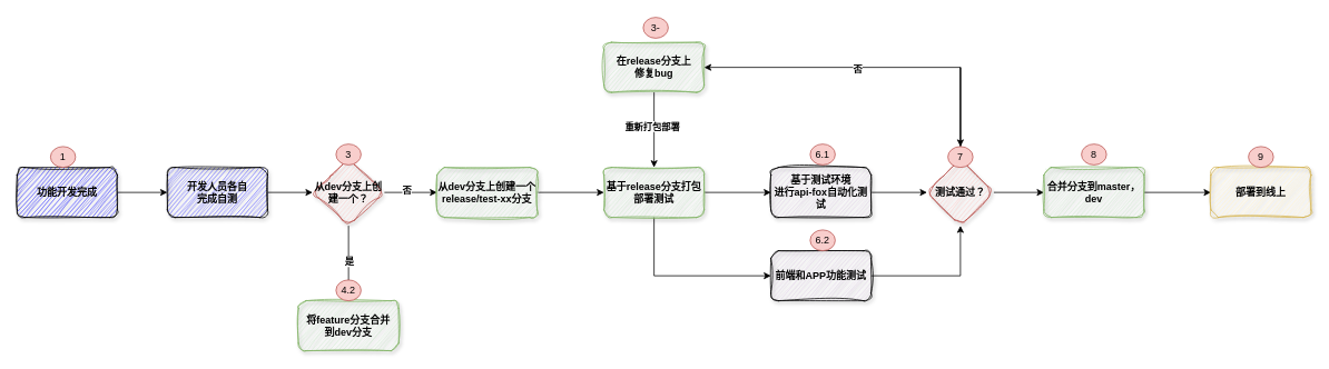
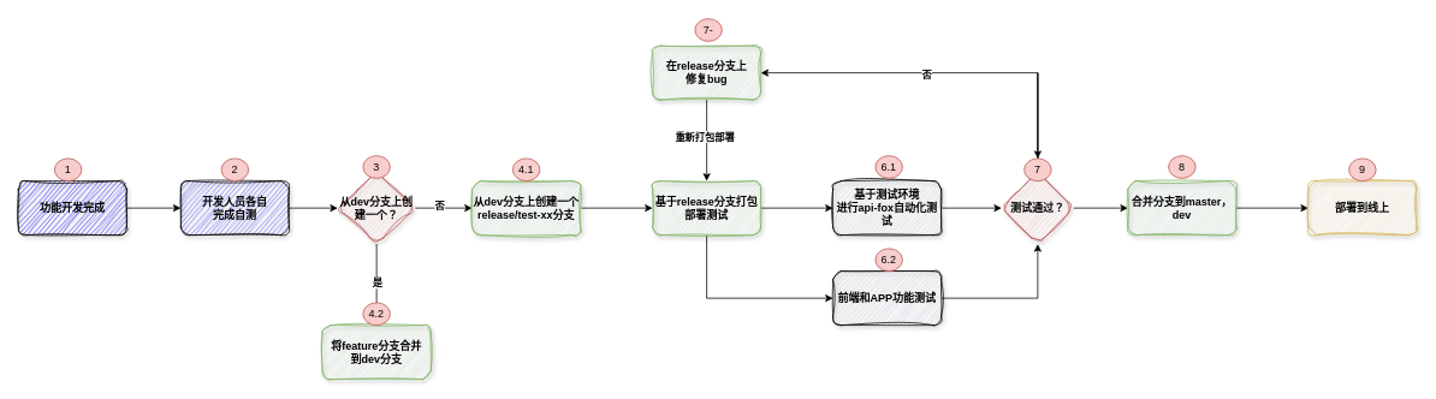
  <mxCell id="0" />
  <mxCell id="1" parent="0" />
  <mxCell id="2" value="" style="edgeStyle=orthogonalEdgeStyle;rounded=0;orthogonalLoop=1;jettySize=auto;html=1;fontStyle=1" parent="1" source="3" target="4" edge="1"><mxGeometry relative="1" as="geometry" /></mxCell>
  <mxCell id="3" value="&lt;span&gt;功能开发完成&lt;/span&gt;" style="rounded=1;whiteSpace=wrap;html=1;sketch=1;curveFitting=1;jiggle=2;shadow=1;fillColor=#3333FF;fontStyle=1" parent="1" vertex="1"><mxGeometry x="20" y="200" width="120" height="60" as="geometry" /></mxCell>
  <mxCell id="4" value="开发人员各自&lt;div&gt;完成自测&lt;/div&gt;" style="whiteSpace=wrap;html=1;rounded=1;fontStyle=1;fillColor=#6666FF;strokeColor=#000000;sketch=1;curveFitting=1;jiggle=2;shadow=1;" parent="1" vertex="1"><mxGeometry x="200" y="200" width="120" height="60" as="geometry" /></mxCell>
  <mxCell id="5" value="" style="edgeStyle=orthogonalEdgeStyle;rounded=0;orthogonalLoop=1;jettySize=auto;html=1;fontStyle=1" parent="1" source="4" target="10" edge="1"><mxGeometry relative="1" as="geometry"><mxPoint x="310" y="230" as="sourcePoint" /><mxPoint x="390" y="230" as="targetPoint" /></mxGeometry></mxCell>
  <mxCell id="6" value="" style="edgeStyle=orthogonalEdgeStyle;rounded=0;orthogonalLoop=1;jettySize=auto;html=1;fontStyle=1" parent="1" source="10" target="12" edge="1"><mxGeometry relative="1" as="geometry" /></mxCell>
  <mxCell id="7" value="否" style="edgeLabel;html=1;align=center;verticalAlign=middle;resizable=0;points=[];fontStyle=1" parent="6" vertex="1" connectable="0"><mxGeometry x="-0.175" y="3" relative="1" as="geometry"><mxPoint as="offset" /></mxGeometry></mxCell>
  <mxCell id="8" value="" style="edgeStyle=orthogonalEdgeStyle;rounded=0;orthogonalLoop=1;jettySize=auto;html=1;fontStyle=1" parent="1" source="10" target="13" edge="1"><mxGeometry relative="1" as="geometry" /></mxCell>
  <mxCell id="9" value="是" style="edgeLabel;html=1;align=center;verticalAlign=middle;resizable=0;points=[];fontStyle=1" parent="8" vertex="1" connectable="0"><mxGeometry x="-0.067" relative="1" as="geometry"><mxPoint as="offset" /></mxGeometry></mxCell>
  <mxCell id="10" value="从dev分支上创建一个？" style="rhombus;whiteSpace=wrap;html=1;fontStyle=1;sketch=1;curveFitting=1;jiggle=2;rounded=1;shadow=1;fillColor=#f8cecc;strokeColor=#b85450;" parent="1" vertex="1"><mxGeometry x="374" y="190" width="86" height="80" as="geometry" /></mxCell>
  <mxCell id="11" value="" style="edgeStyle=orthogonalEdgeStyle;rounded=0;orthogonalLoop=1;jettySize=auto;html=1;fontStyle=1" parent="1" source="12" target="16" edge="1"><mxGeometry relative="1" as="geometry" /></mxCell>
  <mxCell id="12" value="从dev分支上创建一个&lt;div&gt;release/test-xx分支&lt;/div&gt;" style="whiteSpace=wrap;html=1;fontStyle=1;sketch=1;curveFitting=1;jiggle=2;shadow=1;rounded=1;fillColor=#d5e8d4;strokeColor=#82b366;" parent="1" vertex="1"><mxGeometry x="523" y="200" width="120" height="60" as="geometry" /></mxCell>
  <mxCell id="13" value="将feature分支合并&lt;div&gt;到dev分支&lt;/div&gt;" style="whiteSpace=wrap;html=1;fontStyle=1;fillColor=#d5e8d4;strokeColor=#82b366;sketch=1;curveFitting=1;jiggle=2;shadow=1;rounded=1;" parent="1" vertex="1"><mxGeometry x="357" y="360" width="120" height="60" as="geometry" /></mxCell>
  <mxCell id="14" value="" style="edgeStyle=orthogonalEdgeStyle;rounded=0;orthogonalLoop=1;jettySize=auto;html=1;fontStyle=1" parent="1" source="16" target="18" edge="1"><mxGeometry relative="1" as="geometry" /></mxCell>
  <mxCell id="15" style="edgeStyle=orthogonalEdgeStyle;rounded=0;orthogonalLoop=1;jettySize=auto;html=1;entryX=0;entryY=0.5;entryDx=0;entryDy=0;fontStyle=1" parent="1" source="16" target="27" edge="1"><mxGeometry relative="1" as="geometry"><Array as="points"><mxPoint x="783" y="330" /></Array></mxGeometry></mxCell>
  <mxCell id="16" value="基于release分支打包部署测试" style="whiteSpace=wrap;html=1;fontStyle=1;fillColor=#d5e8d4;strokeColor=#82b366;sketch=1;curveFitting=1;jiggle=2;shadow=1;rounded=1;" parent="1" vertex="1"><mxGeometry x="723" y="200" width="120" height="60" as="geometry" /></mxCell>
  <mxCell id="17" value="" style="edgeStyle=orthogonalEdgeStyle;rounded=0;orthogonalLoop=1;jettySize=auto;html=1;fontStyle=1" parent="1" source="18" target="22" edge="1"><mxGeometry relative="1" as="geometry" /></mxCell>
  <mxCell id="18" value="基于测试环境&lt;div&gt;进行api-fox自动化测试&lt;/div&gt;" style="whiteSpace=wrap;html=1;fontStyle=1;sketch=1;curveFitting=1;jiggle=2;shadow=1;rounded=1;fillColor=#e1d5e7;strokeColor=#000000;" parent="1" vertex="1"><mxGeometry x="923" y="200" width="120" height="60" as="geometry" /></mxCell>
  <mxCell id="19" value="" style="edgeStyle=orthogonalEdgeStyle;rounded=0;orthogonalLoop=1;jettySize=auto;html=1;fontStyle=1" parent="1" source="42" target="25" edge="1"><mxGeometry relative="1" as="geometry"><Array as="points"><mxPoint x="1150" y="80" /></Array></mxGeometry></mxCell>
  <mxCell id="20" value="否" style="edgeLabel;html=1;align=center;verticalAlign=middle;resizable=0;points=[];fontStyle=1" parent="19" vertex="1" connectable="0"><mxGeometry x="0.09" y="1" relative="1" as="geometry"><mxPoint as="offset" /></mxGeometry></mxCell>
  <mxCell id="21" value="" style="edgeStyle=orthogonalEdgeStyle;rounded=0;orthogonalLoop=1;jettySize=auto;html=1;fontStyle=1" parent="1" source="22" target="29" edge="1"><mxGeometry relative="1" as="geometry" /></mxCell>
  <mxCell id="22" value="测试通过？" style="rhombus;whiteSpace=wrap;html=1;fontStyle=1;sketch=1;curveFitting=1;jiggle=2;rounded=1;shadow=1;fillColor=#f8cecc;strokeColor=#b85450;" parent="1" vertex="1"><mxGeometry x="1110" y="190" width="80" height="80" as="geometry" /></mxCell>
  <mxCell id="23" style="edgeStyle=orthogonalEdgeStyle;rounded=0;orthogonalLoop=1;jettySize=auto;html=1;exitX=0.5;exitY=1;exitDx=0;exitDy=0;fontStyle=1" parent="1" source="25" target="16" edge="1"><mxGeometry relative="1" as="geometry" /></mxCell>
  <mxCell id="24" value="重新打包部署" style="edgeLabel;html=1;align=center;verticalAlign=middle;resizable=0;points=[];fontStyle=1" parent="23" vertex="1" connectable="0"><mxGeometry x="-0.111" y="-3" relative="1" as="geometry"><mxPoint as="offset" /></mxGeometry></mxCell>
  <mxCell id="25" value="在release分支上&lt;div&gt;修复bug&lt;/div&gt;" style="whiteSpace=wrap;html=1;fontStyle=1;fillColor=#d5e8d4;strokeColor=#82b366;sketch=1;curveFitting=1;jiggle=2;shadow=1;rounded=1;" parent="1" vertex="1"><mxGeometry x="723" y="50" width="120" height="60" as="geometry" /></mxCell>
  <mxCell id="26" style="edgeStyle=orthogonalEdgeStyle;rounded=0;orthogonalLoop=1;jettySize=auto;html=1;entryX=0.5;entryY=1;entryDx=0;entryDy=0;fontStyle=1" parent="1" source="27" target="22" edge="1"><mxGeometry relative="1" as="geometry" /></mxCell>
  <mxCell id="27" value="前端和APP功能测试" style="whiteSpace=wrap;html=1;fontStyle=1;fillColor=#e1d5e7;strokeColor=#000000;sketch=1;curveFitting=1;jiggle=2;shadow=1;rounded=1;" parent="1" vertex="1"><mxGeometry x="923" y="300" width="120" height="60" as="geometry" /></mxCell>
  <mxCell id="28" value="" style="edgeStyle=orthogonalEdgeStyle;rounded=0;orthogonalLoop=1;jettySize=auto;html=1;fontStyle=1" parent="1" source="29" target="30" edge="1"><mxGeometry relative="1" as="geometry" /></mxCell>
  <mxCell id="29" value="合并分支到master，dev" style="whiteSpace=wrap;html=1;fontStyle=1;fillColor=#d5e8d4;strokeColor=#82b366;sketch=1;curveFitting=1;jiggle=2;shadow=1;rounded=1;" parent="1" vertex="1"><mxGeometry x="1250" y="200" width="120" height="60" as="geometry" /></mxCell>
  <mxCell id="30" value="部署到线上" style="whiteSpace=wrap;html=1;fontStyle=1;fillColor=#fff2cc;strokeColor=#d6b656;sketch=1;curveFitting=1;jiggle=2;shadow=1;rounded=1;" parent="1" vertex="1"><mxGeometry x="1450" y="200" width="120" height="60" as="geometry" /></mxCell>
  <mxCell id="31" value="1" style="ellipse;html=1;whiteSpace=wrap;fillColor=#f8cecc;strokeColor=#b85450;shadow=0;" vertex="1" parent="1"><mxGeometry x="60" y="175" width="30" height="25" as="geometry" /></mxCell>
+ <mxCell id="32" value="2" style="ellipse;html=1;whiteSpace=wrap;fillColor=#f8cecc;strokeColor=#b85450;shadow=0;" vertex="1" parent="1"><mxGeometry x="245" y="175" width="30" height="25" as="geometry" /></mxCell>
  <mxCell id="33" value="3" style="ellipse;html=1;whiteSpace=wrap;fillColor=#f8cecc;strokeColor=#b85450;shadow=0;" vertex="1" parent="1"><mxGeometry x="402" y="172" width="30" height="25" as="geometry" /></mxCell>
  <mxCell id="34" value="4.2" style="ellipse;html=1;whiteSpace=wrap;fillColor=#f8cecc;strokeColor=#b85450;shadow=0;" vertex="1" parent="1"><mxGeometry x="402" y="335" width="30" height="25" as="geometry" /></mxCell>
- <mxCell id="36" value="3-" style="ellipse;html=1;whiteSpace=wrap;fillColor=#f8cecc;strokeColor=#b85450;shadow=0;" vertex="1" parent="1"><mxGeometry x="770" y="20" width="30" height="25" as="geometry" /></mxCell>
+ <mxCell id="35" value="4.1" style="ellipse;html=1;whiteSpace=wrap;fillColor=#f8cecc;strokeColor=#b85450;shadow=0;" vertex="1" parent="1"><mxGeometry x="568" y="175" width="30" height="25" as="geometry" /></mxCell>
+ <mxCell id="36" value="7-" style="ellipse;html=1;whiteSpace=wrap;fillColor=#f8cecc;strokeColor=#b85450;shadow=0;" vertex="1" parent="1"><mxGeometry x="770" y="20" width="30" height="25" as="geometry" /></mxCell>
  <mxCell id="37" value="6.1" style="ellipse;html=1;whiteSpace=wrap;fillColor=#f8cecc;strokeColor=#b85450;shadow=0;" vertex="1" parent="1"><mxGeometry x="970" y="172" width="30" height="25" as="geometry" /></mxCell>
  <mxCell id="38" value="6.2" style="ellipse;html=1;whiteSpace=wrap;fillColor=#f8cecc;strokeColor=#b85450;shadow=0;" vertex="1" parent="1"><mxGeometry x="970" y="275" width="30" height="25" as="geometry" /></mxCell>
  <mxCell id="39" value="8" style="ellipse;html=1;whiteSpace=wrap;fillColor=#f8cecc;strokeColor=#b85450;shadow=0;" vertex="1" parent="1"><mxGeometry x="1295" y="172" width="30" height="25" as="geometry" /></mxCell>
  <mxCell id="40" value="9" style="ellipse;html=1;whiteSpace=wrap;fillColor=#f8cecc;strokeColor=#b85450;shadow=0;" vertex="1" parent="1"><mxGeometry x="1495" y="175" width="30" height="25" as="geometry" /></mxCell>
  <mxCell id="41" value="" style="edgeStyle=orthogonalEdgeStyle;rounded=0;orthogonalLoop=1;jettySize=auto;html=1;fontStyle=1" edge="1" parent="1" source="22" target="42"><mxGeometry relative="1" as="geometry"><Array as="points"><mxPoint x="1150" y="80" /></Array><mxPoint x="1150" y="190" as="sourcePoint" /><mxPoint x="843" y="80" as="targetPoint" /></mxGeometry></mxCell>
  <mxCell id="42" value="7" style="ellipse;html=1;whiteSpace=wrap;fillColor=#f8cecc;strokeColor=#b85450;shadow=0;" vertex="1" parent="1"><mxGeometry x="1135" y="175" width="30" height="25" as="geometry" /></mxCell>
